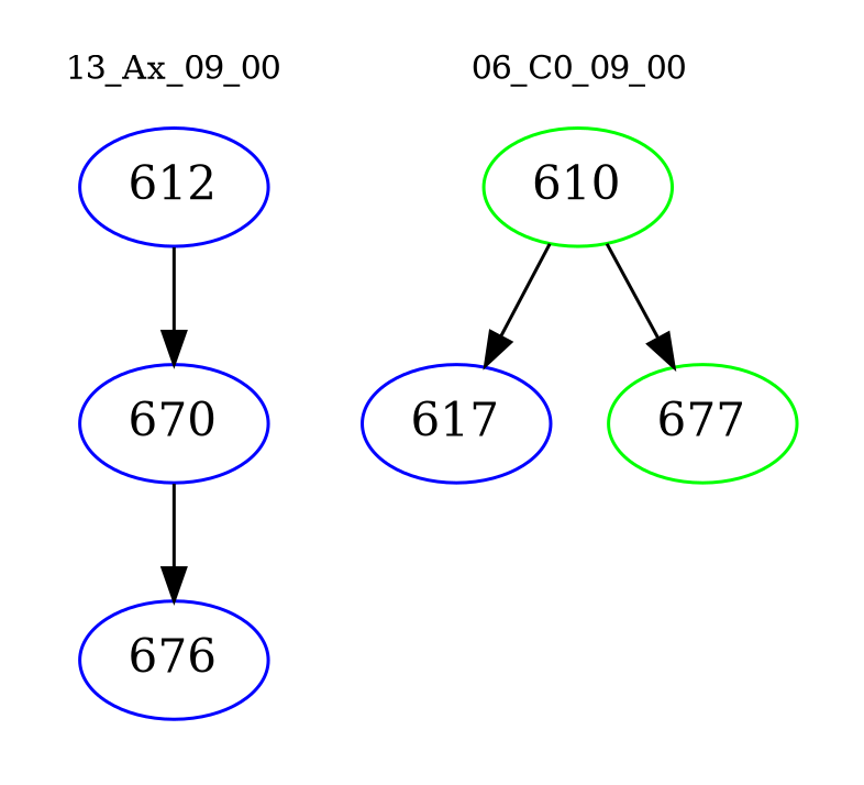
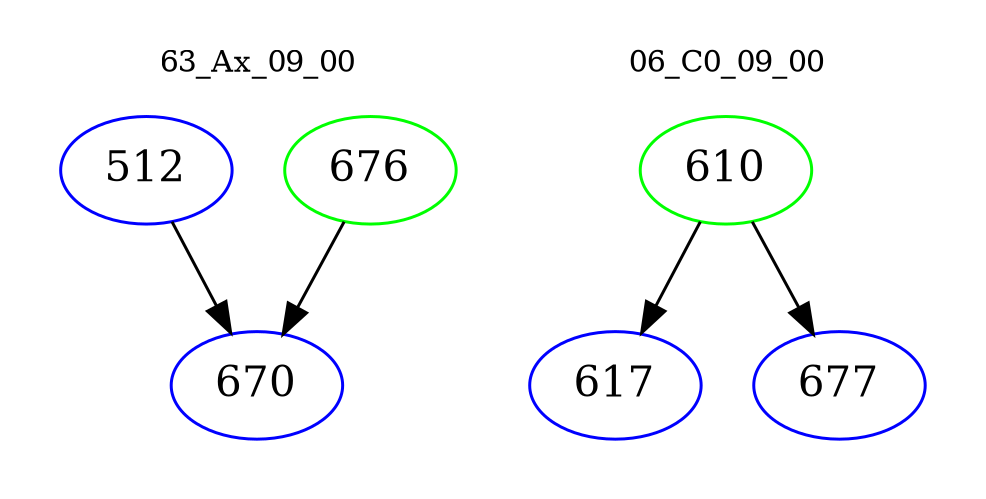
  digraph {
    node [color=blue]
    edge [color=black]
-   n1 [label=676]
+   n1 [color=green label=676]
    n2 [label=670]
-   n3 [label=612]
+   n3 [label=512]
    n4 [color=green label=610]
    n5 [label=617]
-   n6 [color=green label=677]
+   n6 [label=677]
    subgraph cluster_1 {
      color=white
      fontsize=10
-     label="13_Ax_09_00"
+     label="63_Ax_09_00"
      n1
      n2
      n3
    }
    subgraph cluster_2 {
      color=white
      fontsize=10
      label="06_C0_09_00"
      n4
      n5
      n6
    }
-   n2 -> n1
+   n1 -> n2
    n3 -> n2
    n4 -> n5
    n4 -> n6
  }
